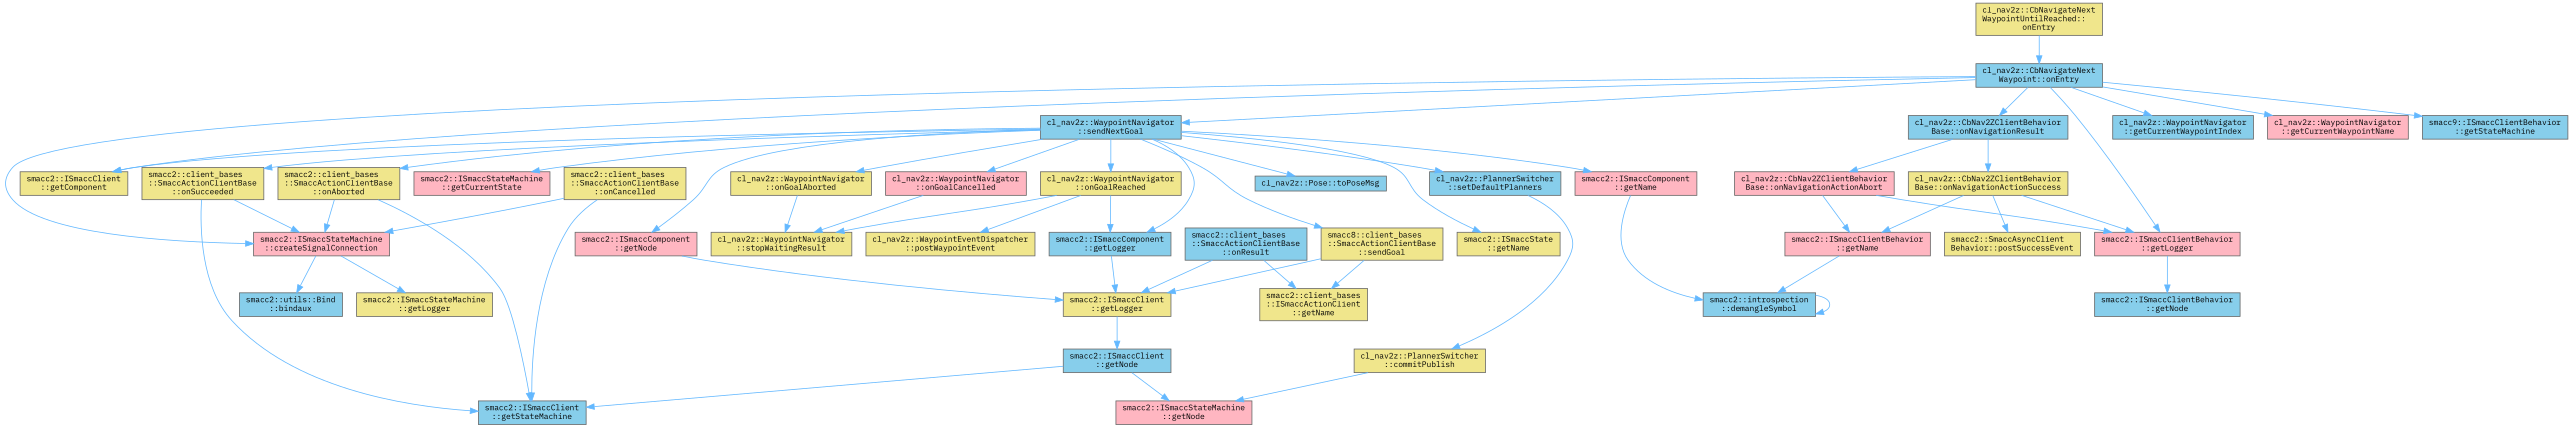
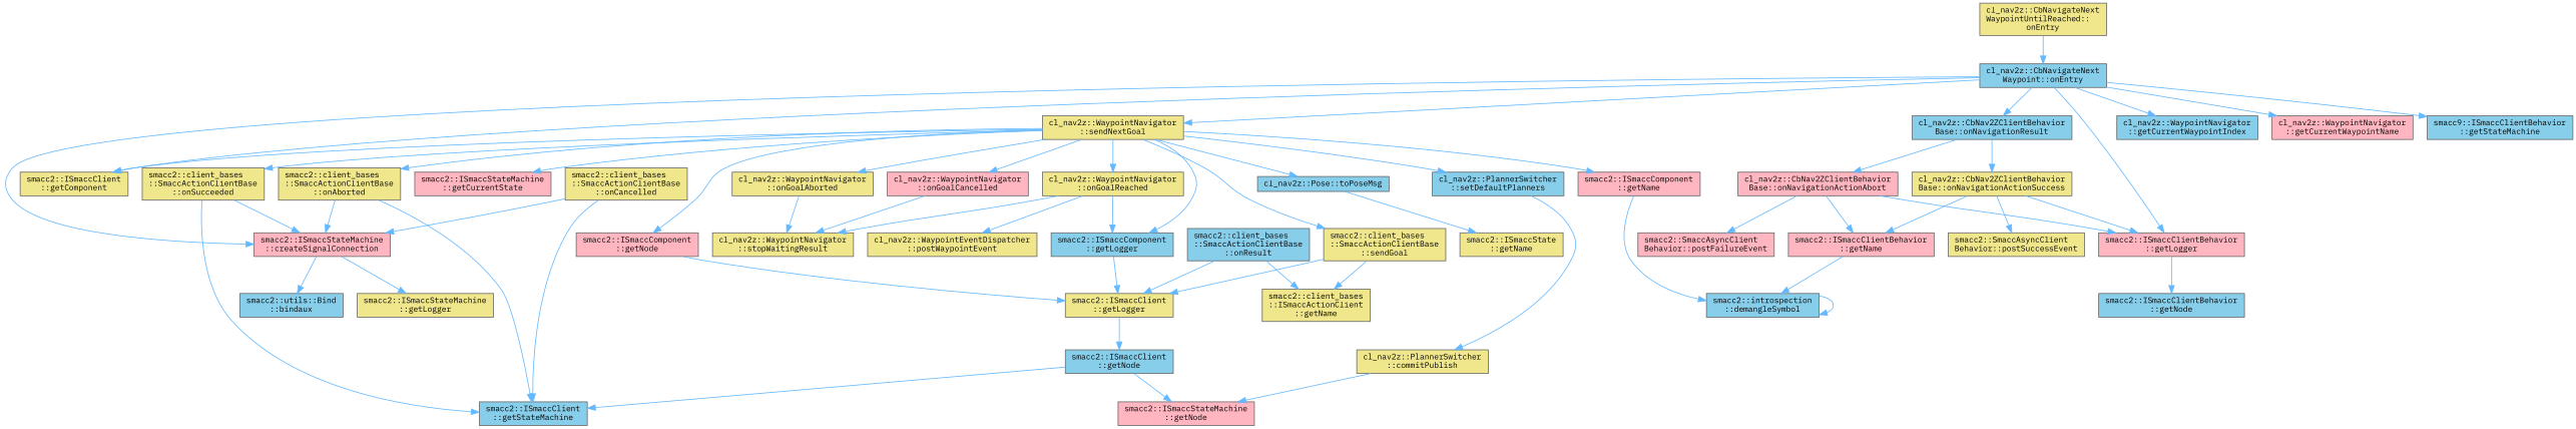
  digraph {
    fontname="IBM Plex Mono"
    rankdir=TB
    node [color=grey40 fillcolor=khaki fontname="IBM Plex Mono" fontsize=10 shape=box style=filled]
    edge [color=steelblue1 fontname="IBM Plex Mono" fontsize=10 labelfontname=Helvetica labelfontsize=10 style=solid]
    n1 [color=gray40 fontcolor=black height=0.2 label="cl_nav2z::CbNavigateNext\lWaypointUntilReached::\lonEntry" width=0.4]
    n2 [fillcolor=skyblue height=0.2 label="cl_nav2z::CbNavigateNext\lWaypoint::onEntry" width=0.4]
    n3 [fillcolor=lightpink height=0.2 label="smacc2::ISmaccStateMachine\l::createSignalConnection" width=0.4]
    n4 [height=0.2 label="smacc2::ISmaccClient\l::getComponent" width=0.4]
    n5 [fillcolor=skyblue height=0.2 label="cl_nav2z::WaypointNavigator\l::getCurrentWaypointIndex" width=0.4]
    n6 [fillcolor=lightpink height=0.2 label="cl_nav2z::WaypointNavigator\l::getCurrentWaypointName" width=0.4]
    n7 [fillcolor=lightpink height=0.2 label="smacc2::ISmaccClientBehavior\l::getLogger" width=0.4]
    n8 [fillcolor=skyblue height=0.2 label="smacc9::ISmaccClientBehavior\l::getStateMachine" width=0.4]
    n9 [fillcolor=skyblue height=0.2 label="cl_nav2z::CbNav2ZClientBehavior\lBase::onNavigationResult" width=0.4]
-   n10 [fillcolor=skyblue height=0.2 label="cl_nav2z::WaypointNavigator\l::sendNextGoal" width=0.4]
+   n10 [height=0.2 label="cl_nav2z::WaypointNavigator\l::sendNextGoal" width=0.4]
    n11 [fillcolor=skyblue height=0.2 label="smacc2::utils::Bind\l::bindaux" width=0.4]
    n12 [height=0.2 label="smacc2::ISmaccStateMachine\l::getLogger" width=0.4]
    n13 [fillcolor=skyblue height=0.2 label="smacc2::ISmaccClientBehavior\l::getNode" width=0.4]
    n14 [fillcolor=lightpink height=0.2 label="cl_nav2z::CbNav2ZClientBehavior\lBase::onNavigationActionAbort" width=0.4]
    n15 [height=0.2 label="cl_nav2z::CbNav2ZClientBehavior\lBase::onNavigationActionSuccess" width=0.4]
    n16 [fillcolor=lightpink height=0.2 label="smacc2::ISmaccStateMachine\l::getCurrentState" width=0.4]
    n17 [fillcolor=skyblue height=0.2 label="smacc2::ISmaccComponent\l::getLogger" width=0.4]
    n18 [fillcolor=lightpink height=0.2 label="smacc2::ISmaccComponent\l::getName" width=0.4]
    n19 [height=0.2 label="smacc2::ISmaccState\l::getName" width=0.4]
    n20 [fillcolor=lightpink height=0.2 label="smacc2::ISmaccComponent\l::getNode" width=0.4]
    n21 [height=0.2 label="smacc2::client_bases\l::SmaccActionClientBase\l::onAborted" width=0.4]
    n22 [height=0.2 label="cl_nav2z::WaypointNavigator\l::onGoalAborted" width=0.4]
    n23 [fillcolor=lightpink height=0.2 label="cl_nav2z::WaypointNavigator\l::onGoalCancelled" width=0.4]
    n24 [height=0.2 label="cl_nav2z::WaypointNavigator\l::onGoalReached" width=0.4]
    n25 [height=0.2 label="smacc2::client_bases\l::SmaccActionClientBase\l::onSucceeded" width=0.4]
-   n26 [height=0.2 label="smacc8::client_bases\l::SmaccActionClientBase\l::sendGoal" width=0.4]
+   n26 [height=0.2 label="smacc2::client_bases\l::SmaccActionClientBase\l::sendGoal" width=0.4]
    n27 [fillcolor=skyblue height=0.2 label="cl_nav2z::PlannerSwitcher\l::setDefaultPlanners" width=0.4]
    n28 [fillcolor=skyblue height=0.2 label="cl_nav2z::Pose::toPoseMsg" width=0.4]
    n29 [fillcolor=lightpink height=0.2 label="smacc2::ISmaccStateMachine\l::getNode" width=0.4]
    n30 [fillcolor=lightpink height=0.2 label="smacc2::ISmaccClientBehavior\l::getName" width=0.4]
+   n31 [fillcolor=lightpink height=0.2 label="smacc2::SmaccAsyncClient\lBehavior::postFailureEvent" width=0.4]
    n32 [height=0.2 label="smacc2::SmaccAsyncClient\lBehavior::postSuccessEvent" width=0.4]
    n33 [fillcolor=skyblue height=0.2 label="smacc2::introspection\l::demangleSymbol" width=0.4]
    n34 [height=0.2 label="smacc2::ISmaccClient\l::getLogger" width=0.4]
    n35 [fillcolor=skyblue height=0.2 label="smacc2::ISmaccClient\l::getStateMachine" width=0.4]
    n36 [height=0.2 label="smacc2::client_bases\l::SmaccActionClientBase\l::onCancelled" width=0.4]
    n37 [height=0.2 label="cl_nav2z::WaypointNavigator\l::stopWaitingResult" width=0.4]
    n38 [height=0.2 label="cl_nav2z::WaypointEventDispatcher\l::postWaypointEvent" width=0.4]
    n39 [height=0.2 label="smacc2::client_bases\l::ISmaccActionClient\l::getName" width=0.4]
    n40 [height=0.2 label="cl_nav2z::PlannerSwitcher\l::commitPublish" width=0.4]
    n41 [fillcolor=skyblue height=0.2 label="smacc2::ISmaccClient\l::getNode" width=0.4]
    n42 [fillcolor=skyblue height=0.2 label="smacc2::client_bases\l::SmaccActionClientBase\l::onResult" width=0.4]
    n1 -> n2
    n2 -> n3
    n2 -> n4
    n2 -> n5
    n2 -> n6
    n2 -> n7
    n2 -> n8
    n2 -> n9
    n2 -> n10
    n3 -> n11
    n3 -> n12
    n7 -> n13
    n9 -> n14
    n9 -> n15
    n10 -> n4
    n10 -> n16
    n10 -> n17
    n10 -> n18
-   n10 -> n19
+   n28 -> n19
    n10 -> n20
    n10 -> n21
    n10 -> n22
    n10 -> n23
    n10 -> n24
    n10 -> n25
    n10 -> n26
    n10 -> n27
    n10 -> n28
    n14 -> n7
    n14 -> n30
+   n14 -> n31
    n15 -> n7
    n15 -> n30
    n15 -> n32
    n17 -> n34
    n18 -> n33
    n20 -> n34
    n21 -> n3
    n21 -> n35
    n22 -> n37
    n23 -> n37
    n24 -> n17
    n24 -> n37
    n24 -> n38
    n25 -> n3
    n25 -> n35
    n26 -> n34
    n26 -> n39
    n27 -> n40
    n30 -> n33
    n33 -> n33
    n34 -> n41
    n36 -> n3
    n36 -> n35
    n40 -> n29
    n41 -> n29
    n41 -> n35
    n42 -> n34
    n42 -> n39
  }
